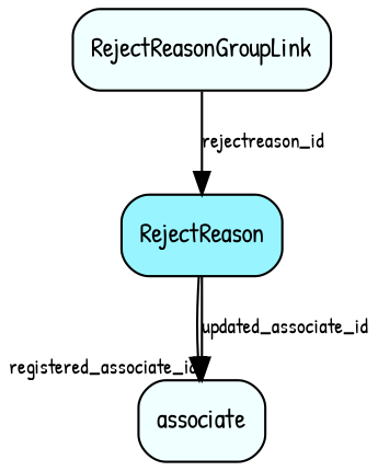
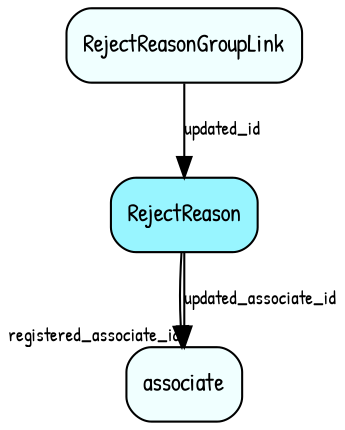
  digraph {
    fontname="Patrick Hand"
    node [fillcolor=azure1 fontname="Patrick Hand" fontsize=12 shape=box style="rounded, filled"]
    edge [fontname="Patrick Hand" fontsize=9]
    RejectReason [fillcolor=cadetblue1]
    associate
    RejectReasonGroupLink
    RejectReason -> associate [headlabel=registered_associate_id]
    RejectReason -> associate [label=updated_associate_id]
-   RejectReasonGroupLink -> RejectReason [label=rejectreason_id]
+   RejectReasonGroupLink -> RejectReason [label=updated_id]
  }
